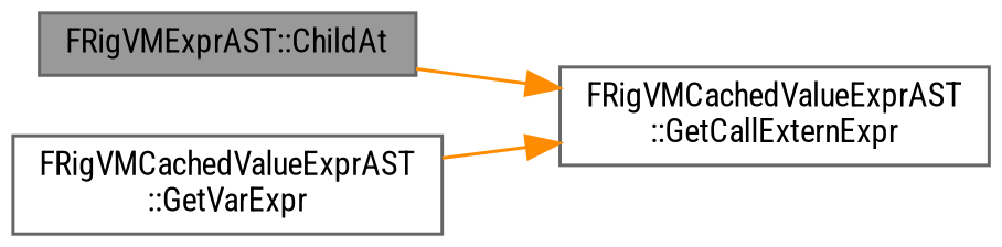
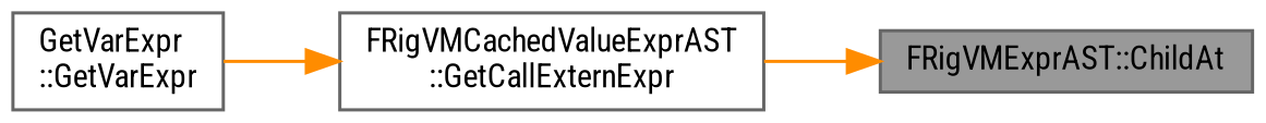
  digraph {
    fontname="Roboto Condensed"
    rankdir=RL
    node [color=grey40 fillcolor=white fontname="Roboto Condensed" fontsize=10 shape=box style=filled]
    edge [color=darkorange dir=back fontname="Roboto Condensed" fontsize=10 labelfontname=Helvetica labelfontsize=10 style=solid]
    n1 [color=gray40 fillcolor=grey60 fontcolor=black height=0.2 label="FRigVMExprAST::ChildAt" width=0.4]
    n2 [height=0.2 label="FRigVMCachedValueExprAST\l::GetCallExternExpr" width=0.4]
-   n3 [height=0.2 label="FRigVMCachedValueExprAST\l::GetVarExpr" width=0.4]
-   n2 -> n1
+   n3 [height=0.2 label="GetVarExpr\l::GetVarExpr" width=0.4]
+   n1 -> n2
    n2 -> n3
  }
